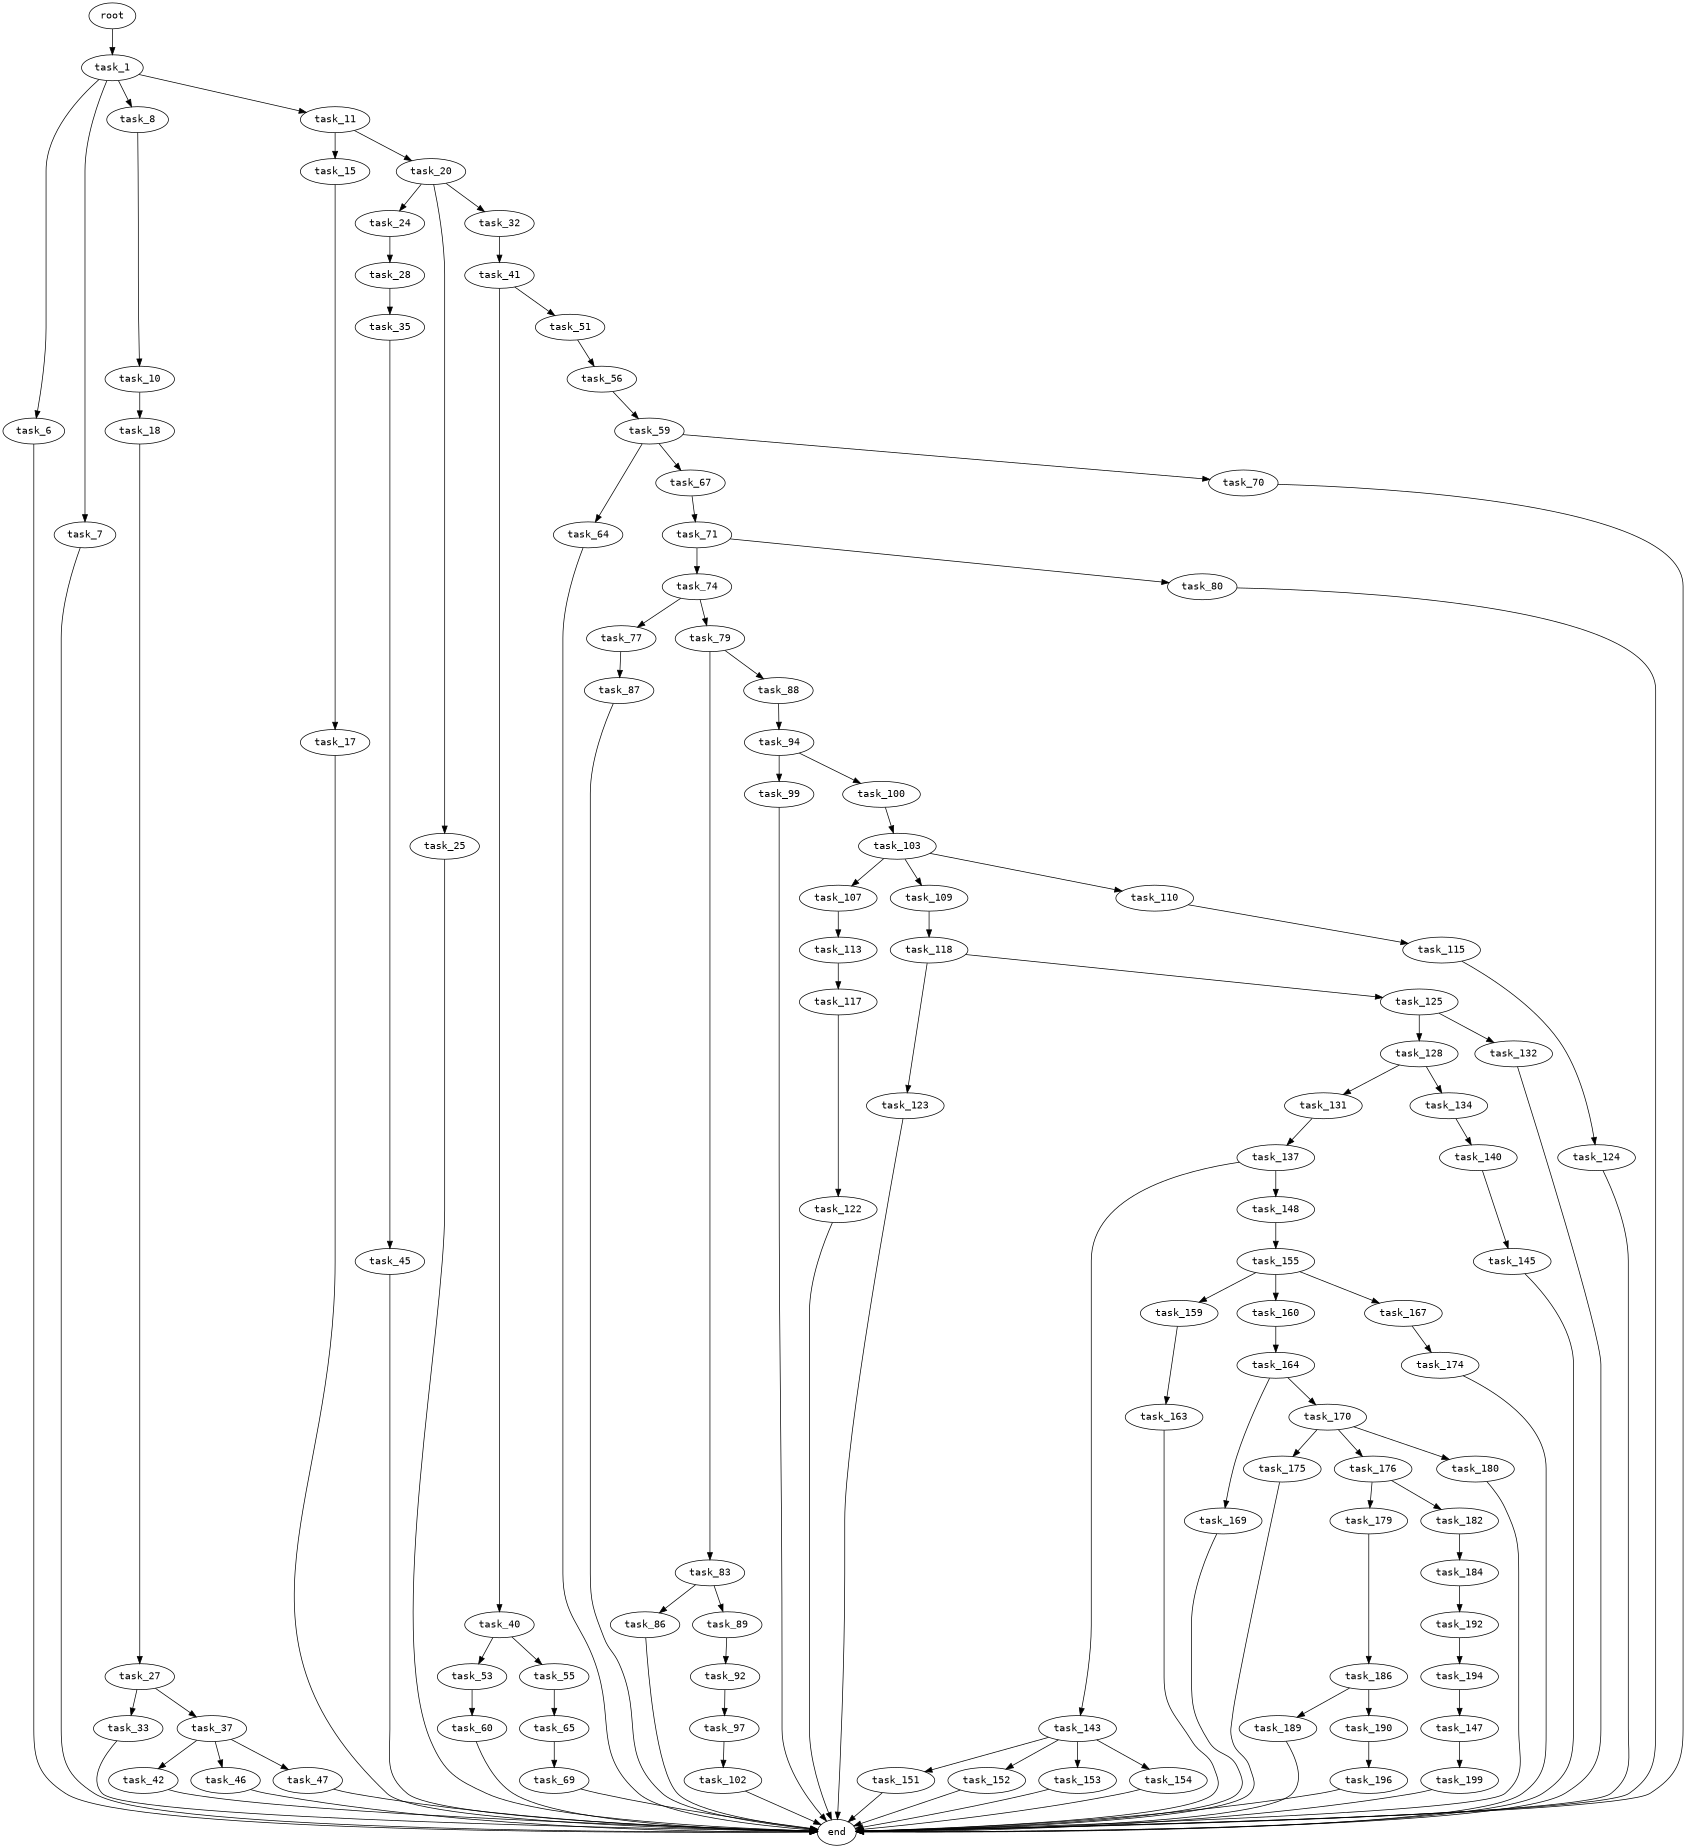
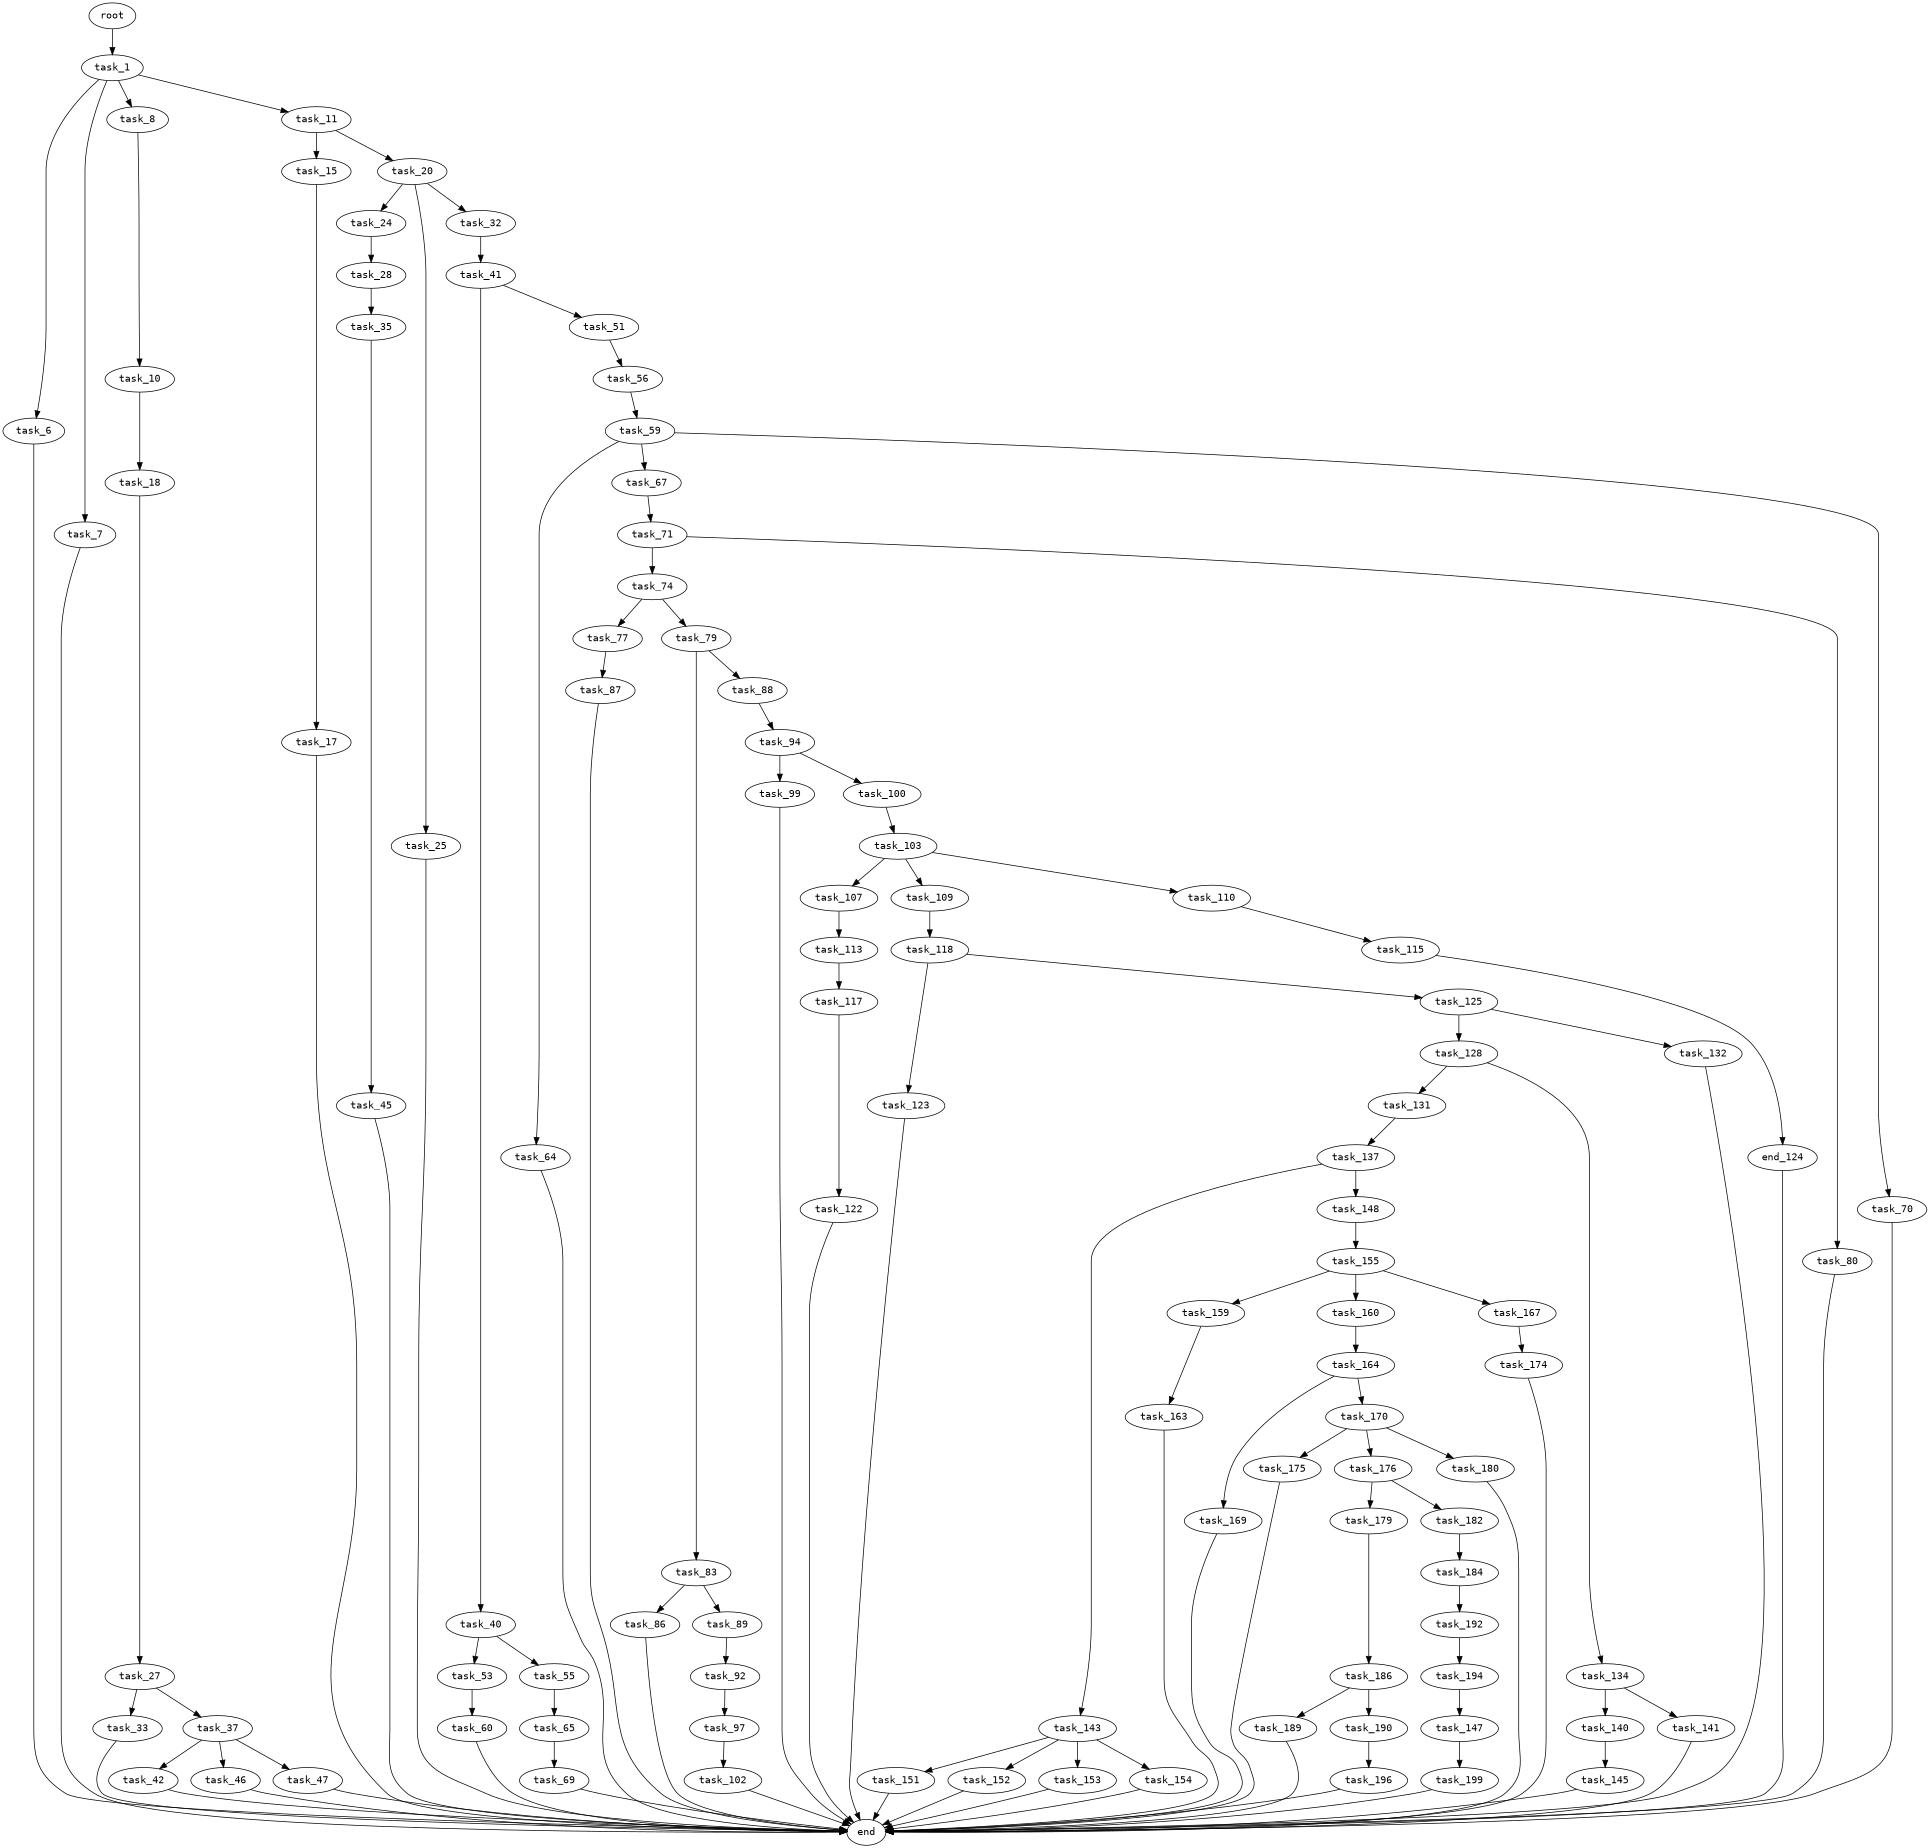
  digraph {
    fontname="DejaVu Sans Mono"
    node [fontname="DejaVu Sans Mono"]
    edge [fontname="DejaVu Sans Mono"]
    root
    task_1
    task_6
    task_7
    task_8
    task_11
    end
    task_10
    task_15
    task_20
    task_18
    task_17
    task_24
    task_25
    task_32
    task_27
    task_33
    task_37
    task_28
    task_41
    task_42
    task_46
    task_47
    task_35
    n25 [label=task_40]
    task_51
    task_45
    task_53
    task_55
    task_56
    task_60
    task_65
    task_59
    task_69
    task_64
    task_67
    task_70
    task_71
    task_74
    task_80
    task_77
    task_79
    task_87
    task_83
    task_88
    task_86
    task_89
    task_94
    task_92
    task_99
    task_100
    task_97
    task_103
    task_102
    task_107
    task_109
    task_110
    task_113
    task_118
    task_115
    task_117
    task_123
    task_125
-   task_124
+   task_124 [label=end_124]
    task_122
    task_128
    task_132
    task_131
    task_134
    task_137
    task_140
+   task_141
    task_143
    task_148
    n75 [label=task_145]
    task_151
    task_152
    task_153
    task_154
    task_155
    task_159
    task_160
    task_167
    task_163
    task_164
    task_174
    task_169
    task_170
    task_175
    task_176
    task_180
    task_179
    task_182
    task_186
    task_184
    task_189
    task_190
    task_192
    task_196
    task_194
    n101 [label=task_147]
    task_199
    root -> task_1
    task_1 -> task_6
    task_1 -> task_7
    task_1 -> task_8
    task_1 -> task_11
    task_6 -> end
    task_7 -> end
    task_8 -> task_10
    task_11 -> task_15
    task_11 -> task_20
    task_10 -> task_18
    task_15 -> task_17
    task_20 -> task_24
    task_20 -> task_25
    task_20 -> task_32
    task_18 -> task_27
    task_17 -> end
    task_24 -> task_28
    task_25 -> end
    task_32 -> task_41
    task_27 -> task_33
    task_27 -> task_37
    task_33 -> end
    task_37 -> task_42
    task_37 -> task_46
    task_37 -> task_47
    task_28 -> task_35
    task_41 -> n25
    task_41 -> task_51
    task_42 -> end
    task_46 -> end
    task_47 -> end
    task_35 -> task_45
    n25 -> task_53
    n25 -> task_55
    task_51 -> task_56
    task_45 -> end
    task_53 -> task_60
    task_55 -> task_65
    task_56 -> task_59
    task_60 -> end
    task_65 -> task_69
    task_59 -> task_64
    task_59 -> task_67
    task_59 -> task_70
    task_69 -> end
    task_64 -> end
    task_67 -> task_71
    task_70 -> end
    task_71 -> task_74
    task_71 -> task_80
    task_74 -> task_77
    task_74 -> task_79
    task_80 -> end
    task_77 -> task_87
    task_79 -> task_83
    task_79 -> task_88
    task_87 -> end
    task_83 -> task_86
    task_83 -> task_89
    task_88 -> task_94
    task_86 -> end
    task_89 -> task_92
    task_94 -> task_99
    task_94 -> task_100
    task_92 -> task_97
    task_99 -> end
    task_100 -> task_103
    task_97 -> task_102
    task_103 -> task_107
    task_103 -> task_109
    task_103 -> task_110
    task_102 -> end
    task_107 -> task_113
    task_109 -> task_118
    task_110 -> task_115
    task_113 -> task_117
    task_118 -> task_123
    task_118 -> task_125
    task_115 -> task_124
    task_117 -> task_122
    task_123 -> end
    task_125 -> task_128
    task_125 -> task_132
    task_124 -> end
    task_122 -> end
    task_128 -> task_131
    task_128 -> task_134
    task_132 -> end
    task_131 -> task_137
    task_134 -> task_140
+   task_134 -> task_141
    task_137 -> task_143
    task_137 -> task_148
    task_140 -> n75
+   task_141 -> end
    task_143 -> task_151
    task_143 -> task_152
    task_143 -> task_153
    task_143 -> task_154
    task_148 -> task_155
    n75 -> end
    task_151 -> end
    task_152 -> end
    task_153 -> end
    task_154 -> end
    task_155 -> task_159
    task_155 -> task_160
    task_155 -> task_167
    task_159 -> task_163
    task_160 -> task_164
    task_167 -> task_174
    task_163 -> end
    task_164 -> task_169
    task_164 -> task_170
    task_174 -> end
    task_169 -> end
    task_170 -> task_175
    task_170 -> task_176
    task_170 -> task_180
    task_175 -> end
    task_176 -> task_179
    task_176 -> task_182
    task_180 -> end
    task_179 -> task_186
    task_182 -> task_184
    task_186 -> task_189
    task_186 -> task_190
    task_184 -> task_192
    task_189 -> end
    task_190 -> task_196
    task_192 -> task_194
    task_196 -> end
    task_194 -> n101
    n101 -> task_199
    task_199 -> end
  }
